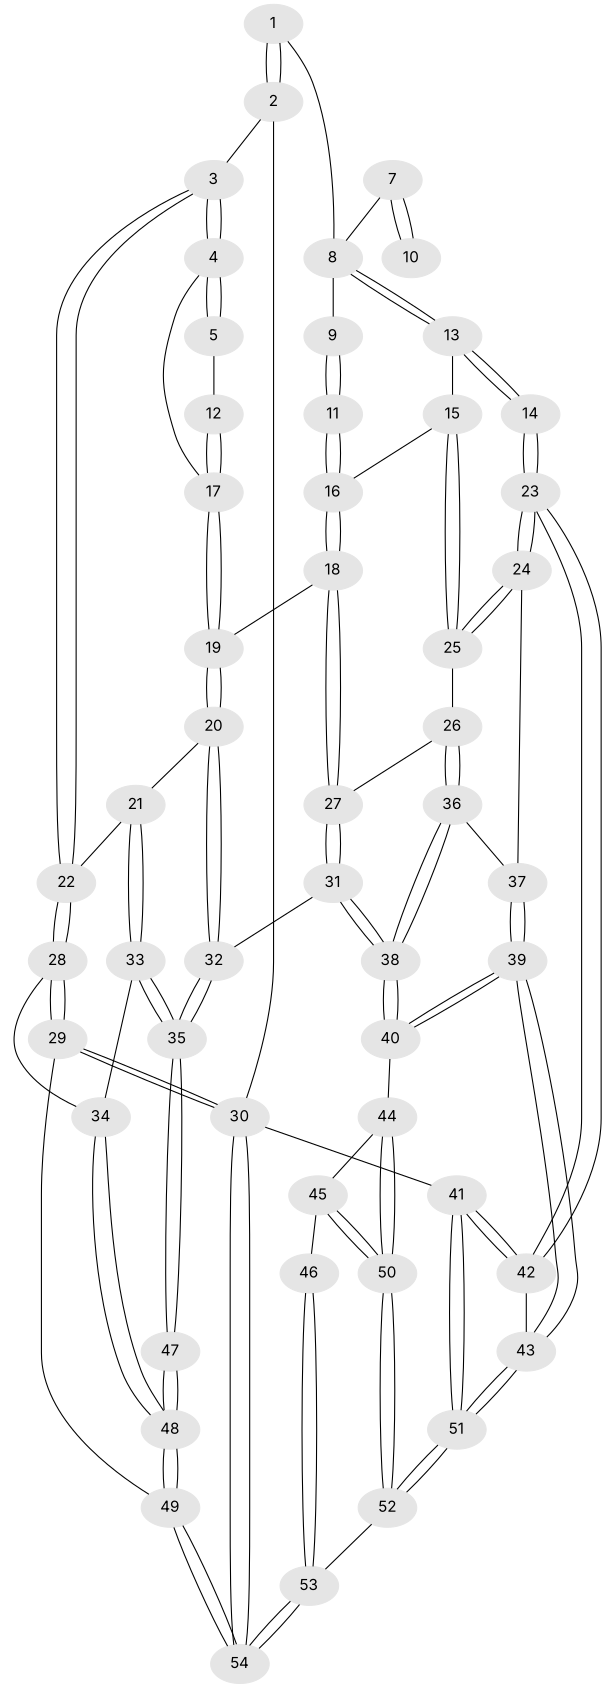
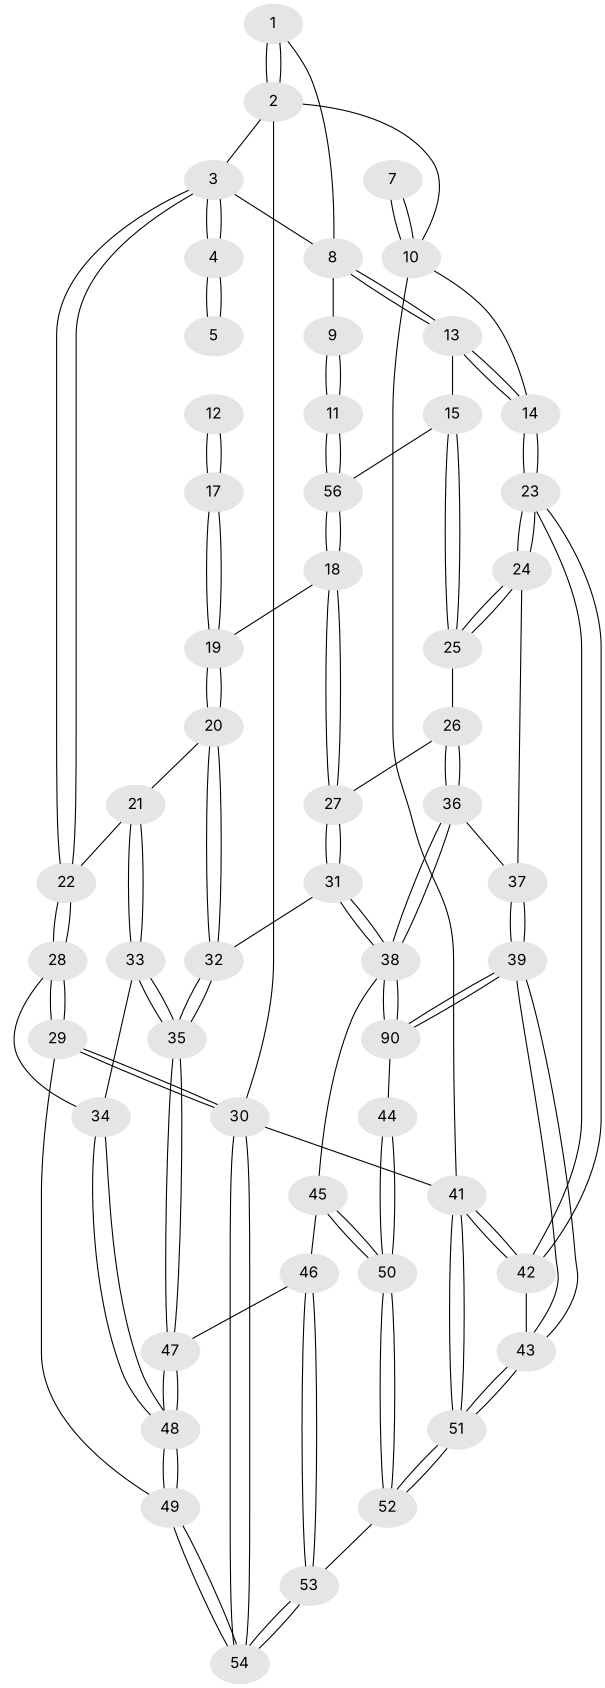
  graph {
    fontname=Inter
    node [color=gray90 fontname=Inter style=filled]
    edge [fontname=Inter]
    1
    2
    8
    3
    10
    30
    7
    4
    22
    14
    41
    54
    5
    17
    28
    12
    19
    9
    11
    13
    15
-   16
+   16 [label=56]
    23
    42
    51
    18
    25
    24
    26
    27
    20
    31
    21
    32
    33
    35
    34
    29
    37
    43
    39
    36
    38
    49
    48
-   40
+   40 [label=90]
    47
    44
    45
    50
    52
    46
    53
    1 -- 2
    1 -- 2
    1 -- 8
    2 -- 3
+   2 -- 10
    2 -- 30
    8 -- 9
    8 -- 13
    8 -- 13
    3 -- 4
    3 -- 4
    3 -- 22
    3 -- 22
+   10 -- 14
+   10 -- 41
    30 -- 41
    30 -- 54
    30 -- 54
-   7 -- 8
+   3 -- 8
    7 -- 10
    7 -- 10
    4 -- 5
    4 -- 5
-   4 -- 17
    22 -- 28
    22 -- 28
    14 -- 23
    14 -- 23
    41 -- 42
    41 -- 42
    41 -- 51
    41 -- 51
-   5 -- 12
    17 -- 19
    17 -- 19
    28 -- 34
    28 -- 29
    28 -- 29
    12 -- 17
    12 -- 17
    19 -- 20
    19 -- 20
    9 -- 11
    9 -- 11
    11 -- 16
    11 -- 16
    13 -- 14
    13 -- 14
    13 -- 15
    15 -- 16
    15 -- 25
    15 -- 25
    16 -- 18
    16 -- 18
    23 -- 42
    23 -- 42
    23 -- 24
    23 -- 24
    42 -- 43
    51 -- 52
    51 -- 52
    18 -- 19
    18 -- 27
    18 -- 27
    25 -- 26
    24 -- 25
    24 -- 25
    24 -- 37
    26 -- 27
    26 -- 36
    26 -- 36
    27 -- 31
    27 -- 31
    20 -- 21
    20 -- 32
    20 -- 32
    31 -- 32
    31 -- 38
    31 -- 38
    21 -- 22
    21 -- 33
    21 -- 33
    32 -- 35
    32 -- 35
    33 -- 35
    33 -- 35
    33 -- 34
    35 -- 47
    35 -- 47
    34 -- 48
    34 -- 48
    29 -- 30
    29 -- 30
    29 -- 49
    37 -- 39
    37 -- 39
    43 -- 51
    43 -- 51
    39 -- 43
    39 -- 43
    39 -- 40
    39 -- 40
    36 -- 37
    36 -- 38
    36 -- 38
    38 -- 40
    38 -- 40
    49 -- 54
    49 -- 54
    48 -- 49
    48 -- 49
    40 -- 44
    47 -- 48
    47 -- 48
-   44 -- 45
+   38 -- 45
    44 -- 50
    44 -- 50
    45 -- 50
    45 -- 50
    45 -- 46
    50 -- 52
    50 -- 52
    52 -- 53
+   46 -- 47
    46 -- 53
    46 -- 53
    53 -- 54
    53 -- 54
  }
